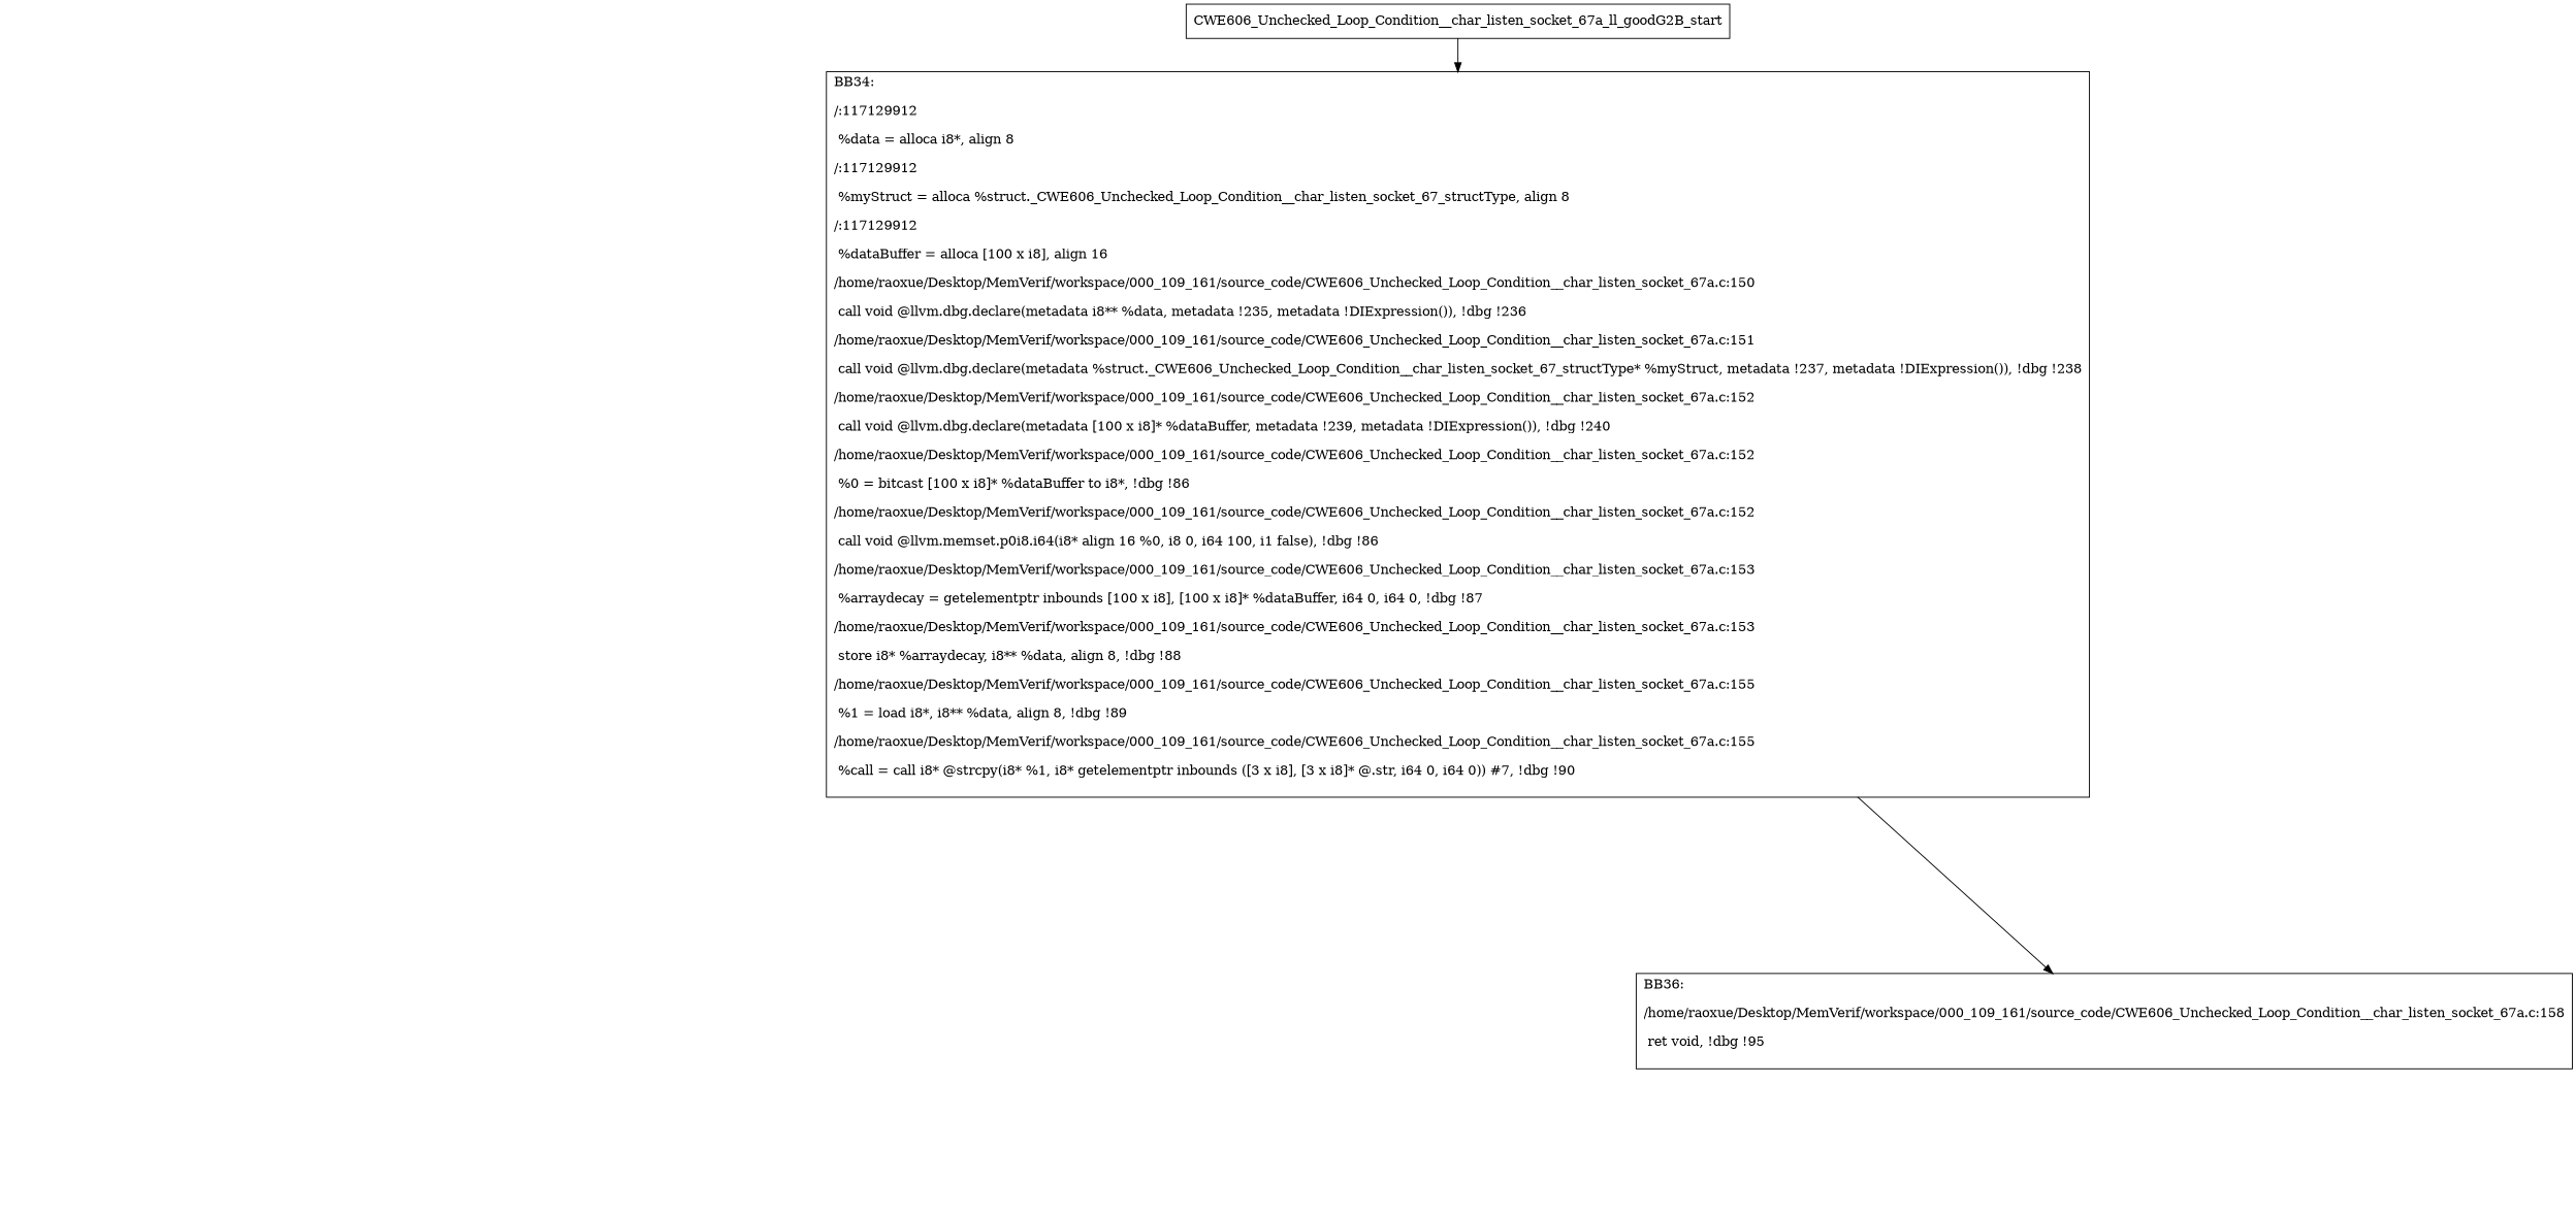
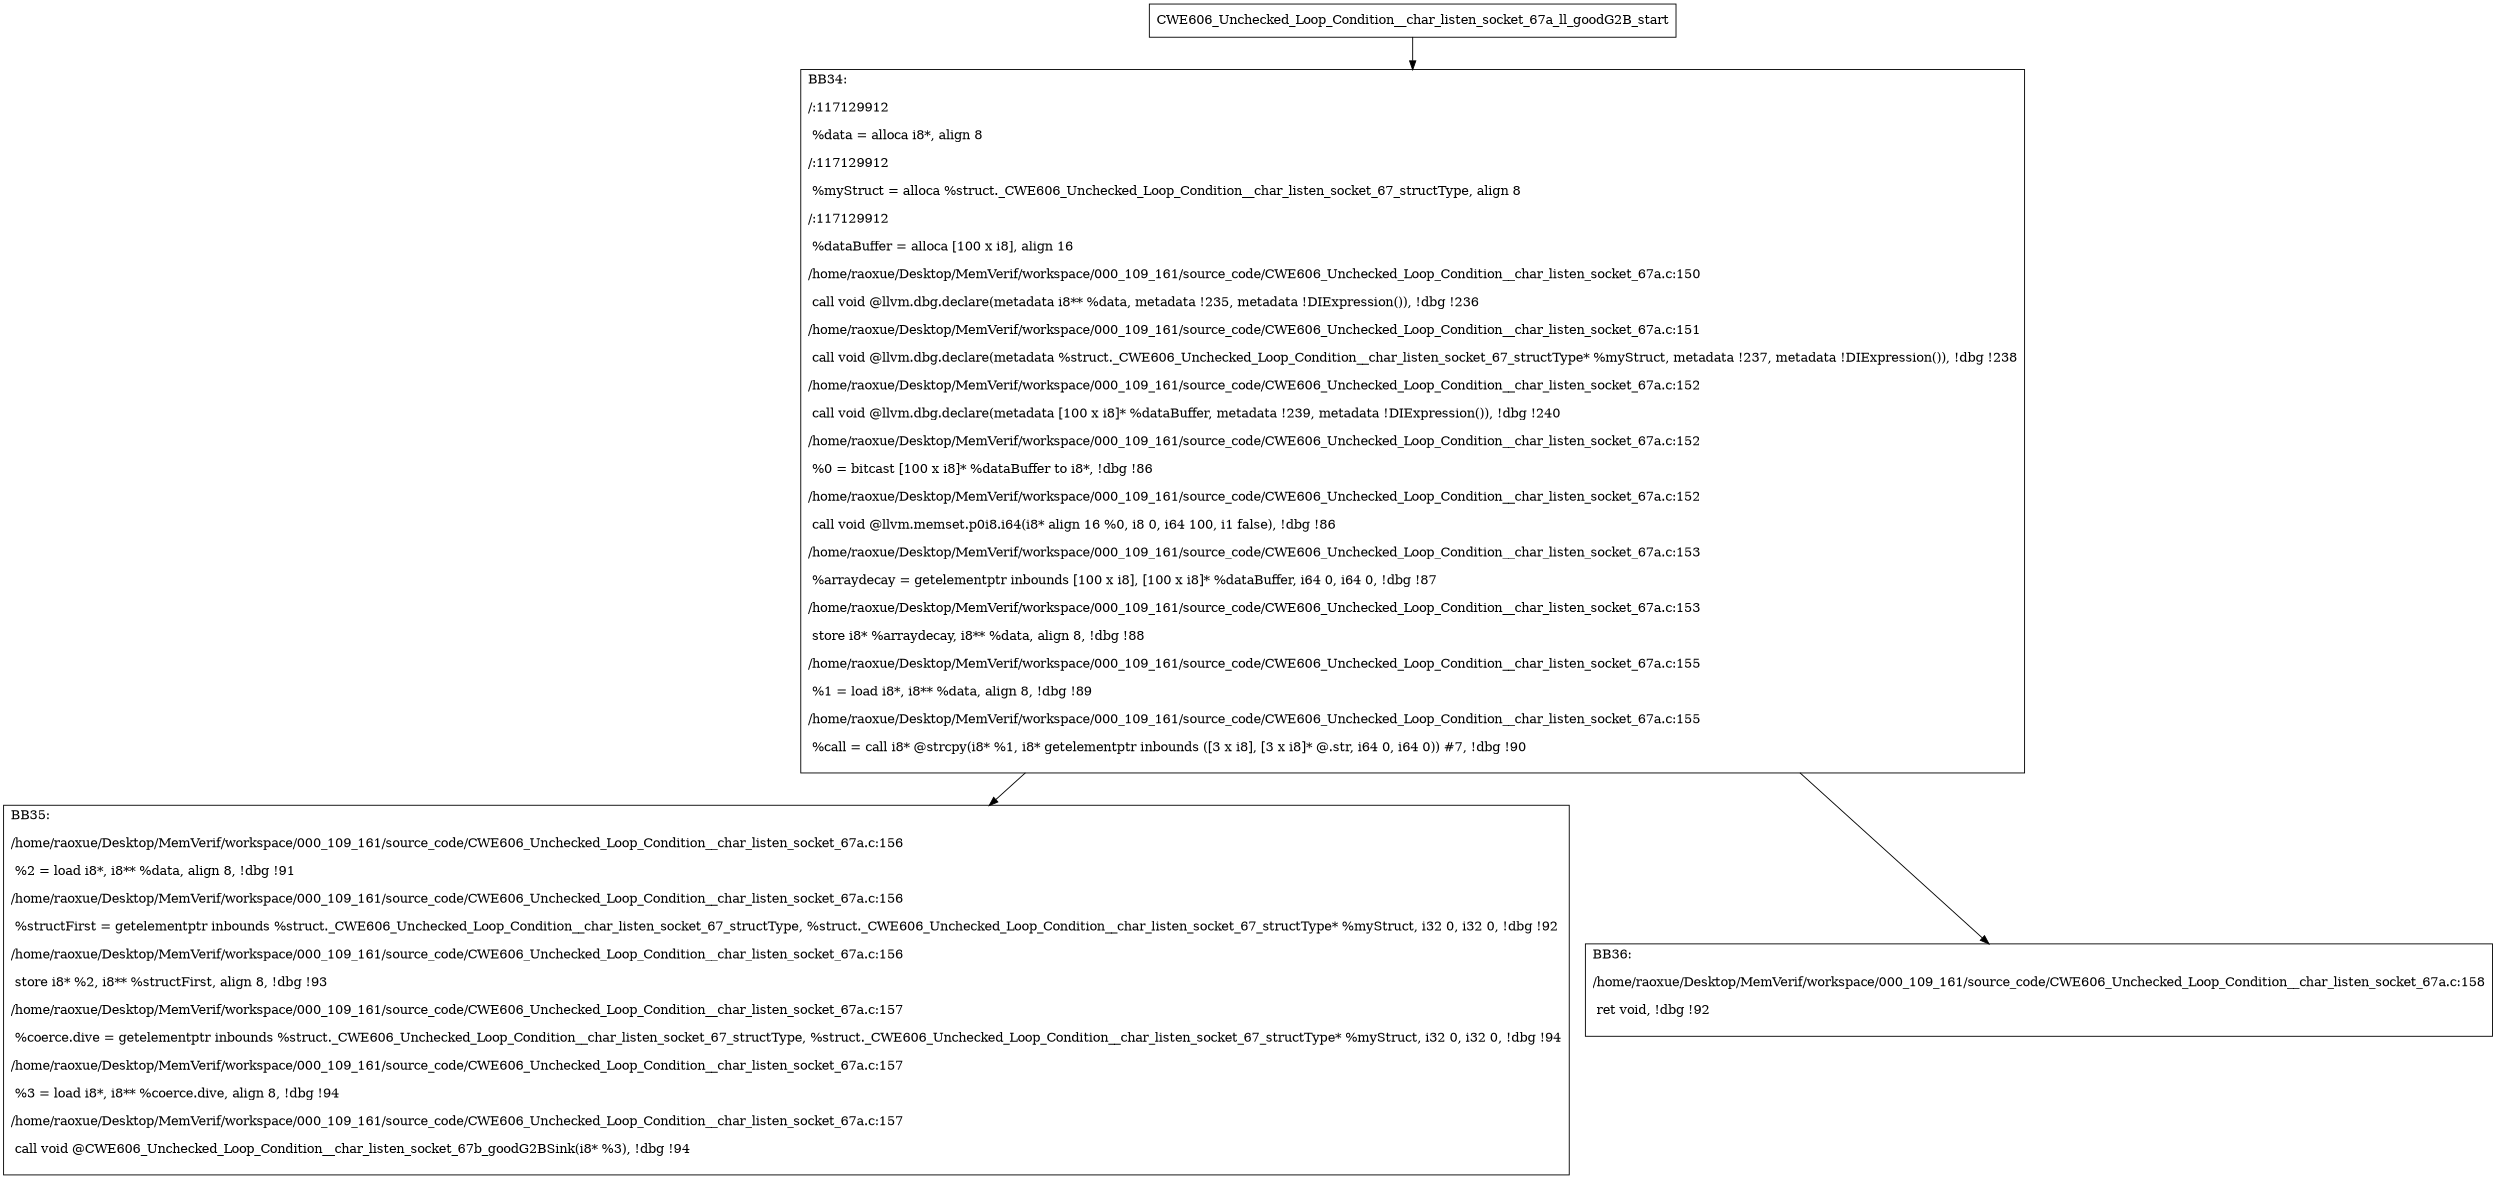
  digraph {
    node [shape=record]
    n1 [label="{CWE606_Unchecked_Loop_Condition__char_listen_socket_67a_ll_goodG2B_start}"]
    n2 [label="{BB34:\l\l/:117129912\l\n  %data = alloca i8*, align 8\l\n/:117129912\l\n  %myStruct = alloca %struct._CWE606_Unchecked_Loop_Condition__char_listen_socket_67_structType, align 8\l\n/:117129912\l\n  %dataBuffer = alloca [100 x i8], align 16\l\n/home/raoxue/Desktop/MemVerif/workspace/000_109_161/source_code/CWE606_Unchecked_Loop_Condition__char_listen_socket_67a.c:150\l\n  call void @llvm.dbg.declare(metadata i8** %data, metadata !235, metadata !DIExpression()), !dbg !236\l\n/home/raoxue/Desktop/MemVerif/workspace/000_109_161/source_code/CWE606_Unchecked_Loop_Condition__char_listen_socket_67a.c:151\l\n  call void @llvm.dbg.declare(metadata %struct._CWE606_Unchecked_Loop_Condition__char_listen_socket_67_structType* %myStruct, metadata !237, metadata !DIExpression()), !dbg !238\l\n/home/raoxue/Desktop/MemVerif/workspace/000_109_161/source_code/CWE606_Unchecked_Loop_Condition__char_listen_socket_67a.c:152\l\n  call void @llvm.dbg.declare(metadata [100 x i8]* %dataBuffer, metadata !239, metadata !DIExpression()), !dbg !240\l\n/home/raoxue/Desktop/MemVerif/workspace/000_109_161/source_code/CWE606_Unchecked_Loop_Condition__char_listen_socket_67a.c:152\l\n  %0 = bitcast [100 x i8]* %dataBuffer to i8*, !dbg !86\l\n/home/raoxue/Desktop/MemVerif/workspace/000_109_161/source_code/CWE606_Unchecked_Loop_Condition__char_listen_socket_67a.c:152\l\n  call void @llvm.memset.p0i8.i64(i8* align 16 %0, i8 0, i64 100, i1 false), !dbg !86\l\n/home/raoxue/Desktop/MemVerif/workspace/000_109_161/source_code/CWE606_Unchecked_Loop_Condition__char_listen_socket_67a.c:153\l\n  %arraydecay = getelementptr inbounds [100 x i8], [100 x i8]* %dataBuffer, i64 0, i64 0, !dbg !87\l\n/home/raoxue/Desktop/MemVerif/workspace/000_109_161/source_code/CWE606_Unchecked_Loop_Condition__char_listen_socket_67a.c:153\l\n  store i8* %arraydecay, i8** %data, align 8, !dbg !88\l\n/home/raoxue/Desktop/MemVerif/workspace/000_109_161/source_code/CWE606_Unchecked_Loop_Condition__char_listen_socket_67a.c:155\l\n  %1 = load i8*, i8** %data, align 8, !dbg !89\l\n/home/raoxue/Desktop/MemVerif/workspace/000_109_161/source_code/CWE606_Unchecked_Loop_Condition__char_listen_socket_67a.c:155\l\n  %call = call i8* @strcpy(i8* %1, i8* getelementptr inbounds ([3 x i8], [3 x i8]* @.str, i64 0, i64 0)) #7, !dbg !90\l\n}"]
-   n4 [label="{BB36:\l\l/home/raoxue/Desktop/MemVerif/workspace/000_109_161/source_code/CWE606_Unchecked_Loop_Condition__char_listen_socket_67a.c:158\l\n  ret void, !dbg !95\l\n}"]
+   n3 [label="{BB35:\l\l/home/raoxue/Desktop/MemVerif/workspace/000_109_161/source_code/CWE606_Unchecked_Loop_Condition__char_listen_socket_67a.c:156\l\n  %2 = load i8*, i8** %data, align 8, !dbg !91\l\n/home/raoxue/Desktop/MemVerif/workspace/000_109_161/source_code/CWE606_Unchecked_Loop_Condition__char_listen_socket_67a.c:156\l\n  %structFirst = getelementptr inbounds %struct._CWE606_Unchecked_Loop_Condition__char_listen_socket_67_structType, %struct._CWE606_Unchecked_Loop_Condition__char_listen_socket_67_structType* %myStruct, i32 0, i32 0, !dbg !92\l\n/home/raoxue/Desktop/MemVerif/workspace/000_109_161/source_code/CWE606_Unchecked_Loop_Condition__char_listen_socket_67a.c:156\l\n  store i8* %2, i8** %structFirst, align 8, !dbg !93\l\n/home/raoxue/Desktop/MemVerif/workspace/000_109_161/source_code/CWE606_Unchecked_Loop_Condition__char_listen_socket_67a.c:157\l\n  %coerce.dive = getelementptr inbounds %struct._CWE606_Unchecked_Loop_Condition__char_listen_socket_67_structType, %struct._CWE606_Unchecked_Loop_Condition__char_listen_socket_67_structType* %myStruct, i32 0, i32 0, !dbg !94\l\n/home/raoxue/Desktop/MemVerif/workspace/000_109_161/source_code/CWE606_Unchecked_Loop_Condition__char_listen_socket_67a.c:157\l\n  %3 = load i8*, i8** %coerce.dive, align 8, !dbg !94\l\n/home/raoxue/Desktop/MemVerif/workspace/000_109_161/source_code/CWE606_Unchecked_Loop_Condition__char_listen_socket_67a.c:157\l\n  call void @CWE606_Unchecked_Loop_Condition__char_listen_socket_67b_goodG2BSink(i8* %3), !dbg !94\l\n}"]
+   n4 [label="{BB36:\l\l/home/raoxue/Desktop/MemVerif/workspace/000_109_161/source_code/CWE606_Unchecked_Loop_Condition__char_listen_socket_67a.c:158\l\n  ret void, !dbg !92\l\n}"]
    n1 -> n2
+   n2 -> n3
    n2 -> n4
  }
